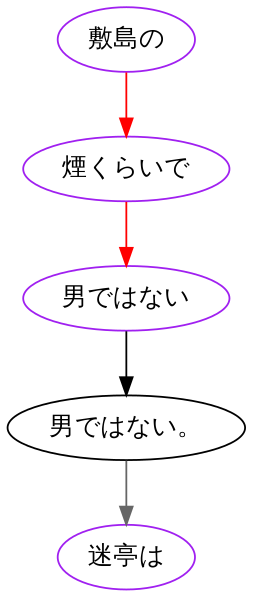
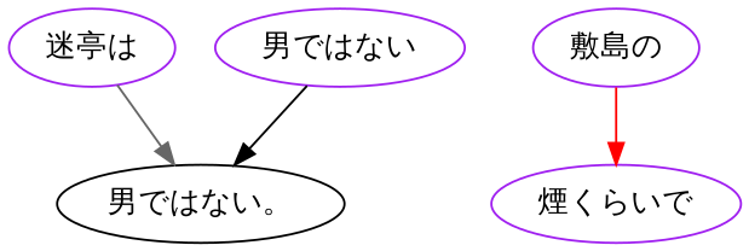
  digraph {
    node [color=purple]
    edge [color=red]
    n1 [label="迷亭は"]
    n2 [color=black label="男ではない。"]
    n3 [label="敷島の"]
    n4 [label="煙くらいで"]
    n5 [label="男ではない"]
-   n2 -> n1 [color=gray40]
+   n1 -> n2 [color=gray40]
    n3 -> n4
-   n4 -> n5
    n5 -> n2 [color=black]
  }
